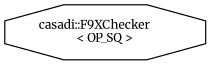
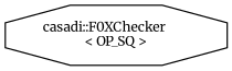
  digraph {
    rankdir=LR
    fontname=Merriweather
-   n1 [color=black fillcolor=white fontname=Merriweather fontsize=10 height=0.2 label="casadi::F9XChecker\l\< OP_SQ \>" shape=octagon style=filled width=0.4]
+   n1 [color=black fillcolor=white fontname=Merriweather fontsize=10 height=0.2 label="casadi::F0XChecker\l\< OP_SQ \>" shape=octagon style=filled width=0.4]
  }
